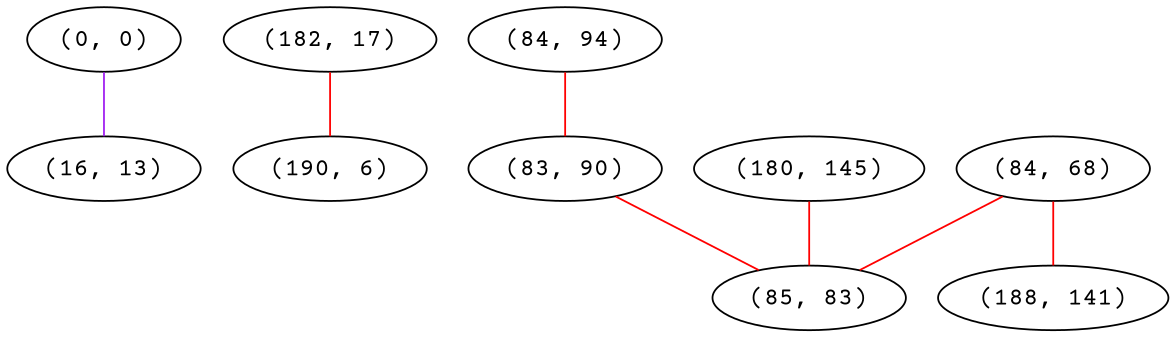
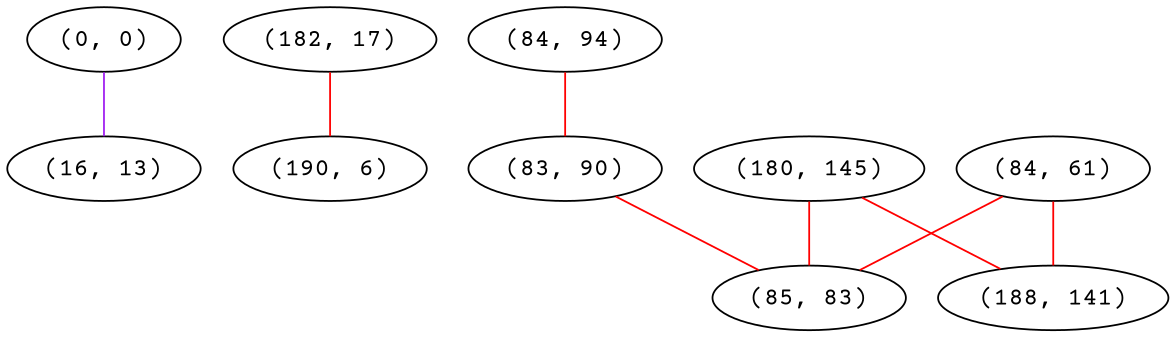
  graph {
    fontname="Courier Prime"
    node [fontname="Courier Prime"]
    edge [color=red fontname="Courier Prime" weight=1]
    "(0, 0)"
    "(16, 13)"
    "(182, 17)"
    "(190, 6)"
    "(84, 94)"
    "(83, 90)"
    "(85, 83)"
-   "(84, 61)" [label="(84, 68)"]
+   "(84, 61)"
    "(188, 141)"
    "(180, 145)"
    "(0, 0)" -- "(16, 13)" [color=purple weight=4]
    "(182, 17)" -- "(190, 6)"
    "(84, 94)" -- "(83, 90)"
    "(83, 90)" -- "(85, 83)"
    "(84, 61)" -- "(85, 83)"
    "(84, 61)" -- "(188, 141)"
    "(180, 145)" -- "(85, 83)"
+   "(180, 145)" -- "(188, 141)"
  }
